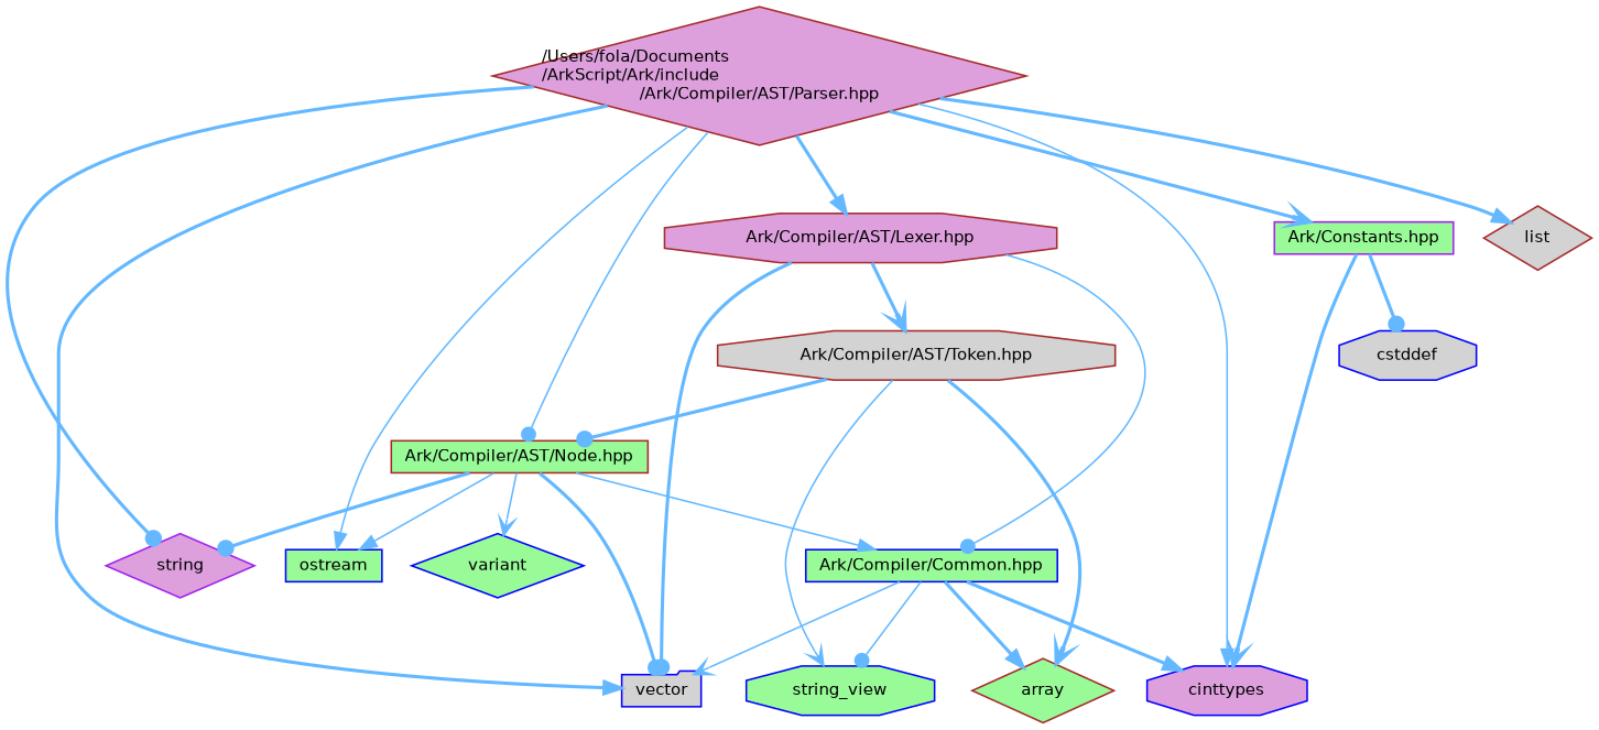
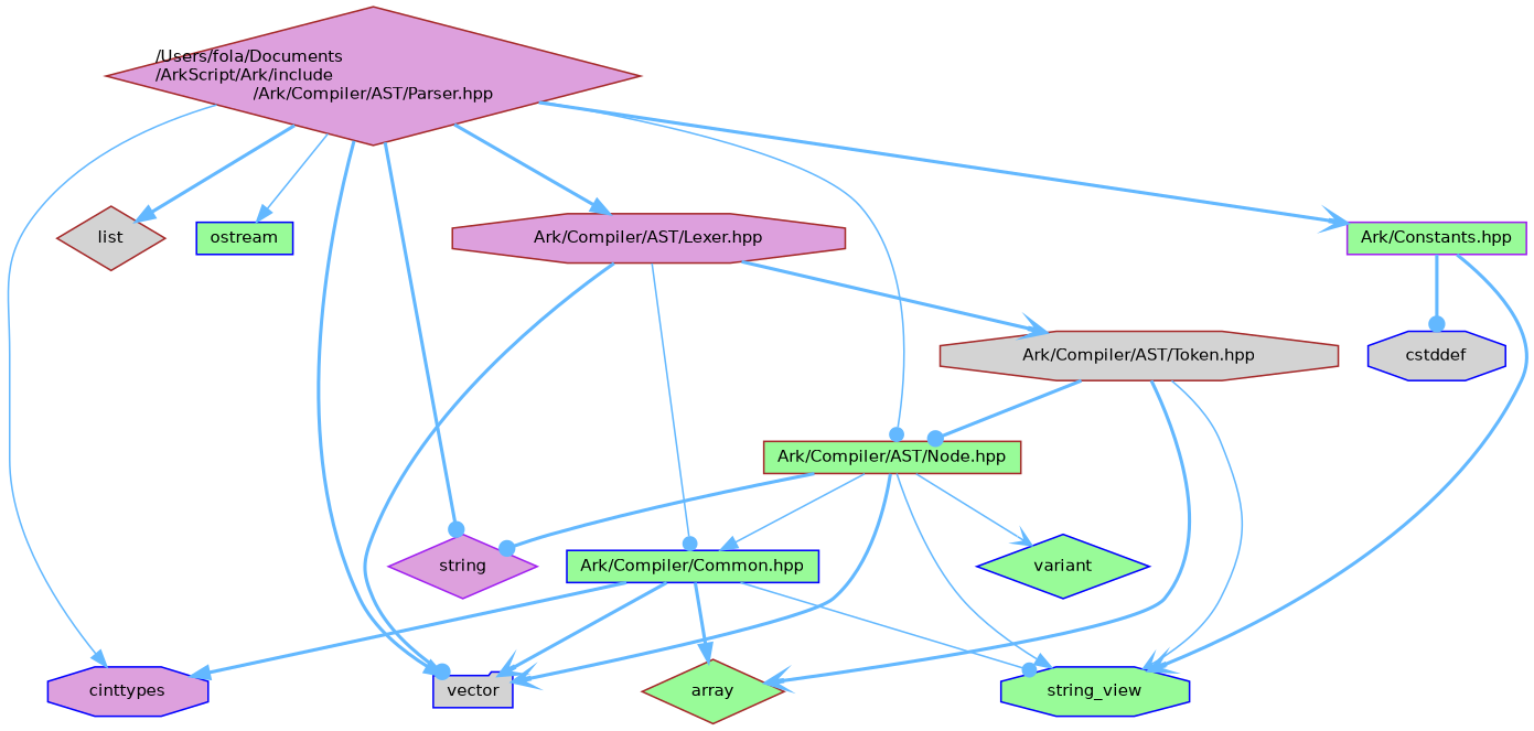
  digraph {
    node [color=blue fillcolor=palegreen fontname=Helvetica fontsize=10 shape=diamond style=filled]
    edge [arrowhead=dot color=steelblue1 fontname=Helvetica fontsize=10 labelfontname=Helvetica labelfontsize=10 style=bold]
    n1 [color=brown fillcolor=plum fontcolor=black height=0.2 label="/Users/fola/Documents\l/ArkScript/Ark/include\l/Ark/Compiler/AST/Parser.hpp" width=0.4]
    n2 [color=purple fillcolor=plum height=0.2 label=string width=0.4]
    n3 [color=brown fillcolor=lightgrey height=0.2 label=list width=0.4]
    n4 [height=0.2 label=ostream shape=box width=0.4]
    n5 [fillcolor=lightgrey height=0.2 label=vector shape=folder width=0.4]
    n6 [fillcolor=plum height=0.2 label=cinttypes shape=octagon width=0.4]
    n7 [color=purple height=0.2 label="Ark/Constants.hpp" shape=box width=0.4]
    n8 [color=brown fillcolor=plum height=0.2 label="Ark/Compiler/AST/Lexer.hpp" shape=octagon width=0.4]
    n9 [color=brown height=0.2 label="Ark/Compiler/AST/Node.hpp" shape=box width=0.4]
    n10 [fillcolor=lightgrey height=0.2 label=cstddef shape=octagon width=0.4]
    n11 [color=brown fillcolor=lightgrey height=0.2 label="Ark/Compiler/AST/Token.hpp" shape=octagon width=0.4]
    n12 [height=0.2 label="Ark/Compiler/Common.hpp" shape=box width=0.4]
    n13 [height=0.2 label=variant width=0.4]
    n14 [color=brown height=0.2 label=array width=0.4]
    n15 [height=0.2 label=string_view shape=octagon width=0.4]
    n1 -> n2
    n1 -> n3 [arrowhead=normal]
    n1 -> n4 [arrowhead=normal style=solid]
    n1 -> n5 [arrowhead=normal]
    n1 -> n6 [arrowhead=normal style=solid]
    n1 -> n7 [arrowhead=vee]
    n1 -> n8 [arrowhead=normal]
    n1 -> n9 [style=solid]
-   n7 -> n6 [arrowhead=vee]
+   n7 -> n15 [arrowhead=vee]
    n7 -> n10
    n8 -> n5
    n8 -> n11 [arrowhead=vee]
    n8 -> n12 [style=solid]
    n9 -> n2
-   n9 -> n4 [arrowhead=normal style=solid]
-   n9 -> n5
+   n9 -> n15 [arrowhead=normal style=solid]
+   n9 -> n5 [arrowhead=vee]
    n9 -> n12 [arrowhead=normal style=solid]
    n9 -> n13 [arrowhead=vee style=solid]
    n11 -> n9
    n11 -> n14 [arrowhead=vee]
    n11 -> n15 [arrowhead=vee style=solid]
-   n12 -> n5 [arrowhead=vee style=solid]
+   n12 -> n5 [arrowhead=vee]
    n12 -> n6 [arrowhead=normal]
    n12 -> n14 [arrowhead=normal]
    n12 -> n15 [style=solid]
  }
